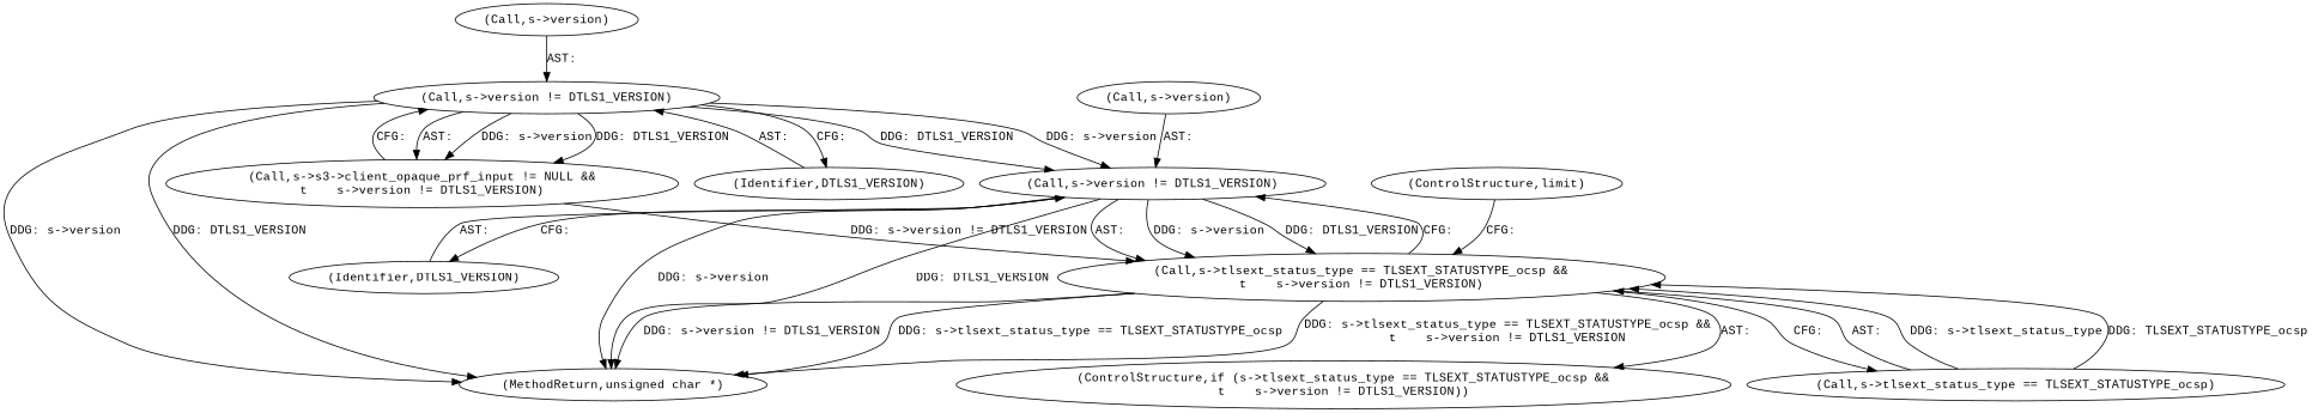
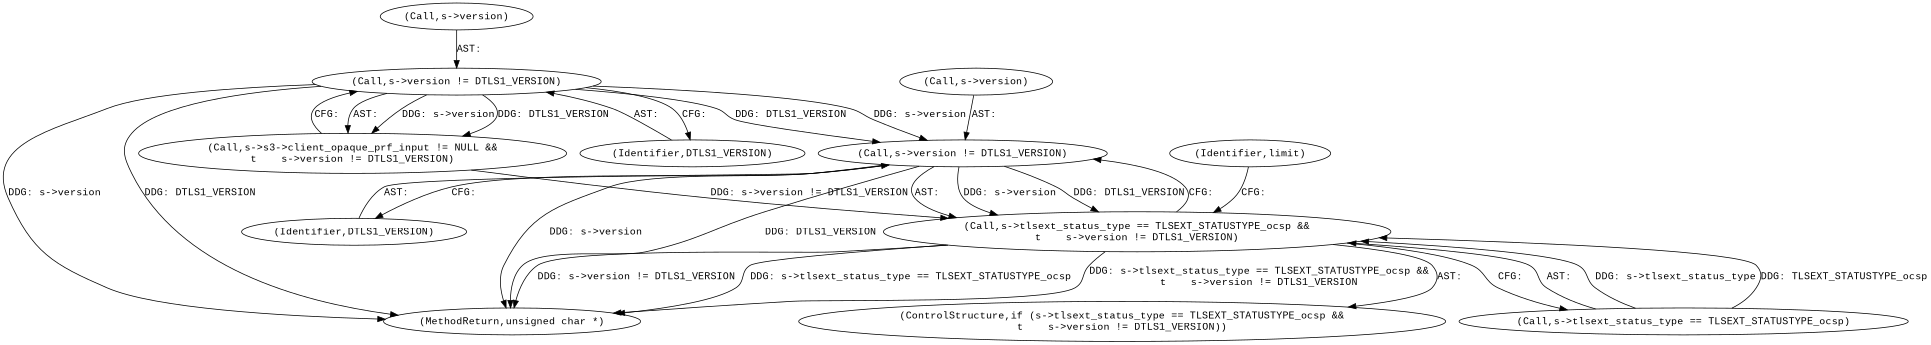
  digraph {
    fontname="Liberation Mono"
    node [fontname="Liberation Mono"]
    edge [fontname="Liberation Mono"]
    n1 [label="(Call,s->version != DTLS1_VERSION)"]
    n2 [label="(Call,s->tlsext_status_type == TLSEXT_STATUSTYPE_ocsp &&\n\t    s->version != DTLS1_VERSION)"]
    n3 [label="(Identifier,DTLS1_VERSION)"]
    n4 [label="(MethodReturn,unsigned char *)"]
    n5 [label="(Call,s->tlsext_status_type == TLSEXT_STATUSTYPE_ocsp)"]
    n6 [label="(ControlStructure,if (s->tlsext_status_type == TLSEXT_STATUSTYPE_ocsp &&\n\t    s->version != DTLS1_VERSION))"]
    n7 [label="(Call,s->version != DTLS1_VERSION)"]
    n8 [label="(Call,s->s3->client_opaque_prf_input != NULL &&\n\t    s->version != DTLS1_VERSION)"]
    n9 [label="(Identifier,DTLS1_VERSION)"]
-   n10 [label="(ControlStructure,limit)"]
+   n10 [label="(Identifier,limit)"]
    n11 [label="(Call,s->version)"]
    n12 [label="(Call,s->version)"]
    n1 -> n2 [label="AST: "]
    n1 -> n2 [label="DDG: s->version"]
    n1 -> n2 [label="DDG: DTLS1_VERSION"]
    n1 -> n3 [label="CFG: "]
    n1 -> n4 [label="DDG: s->version"]
    n1 -> n4 [label="DDG: DTLS1_VERSION"]
    n2 -> n1 [label="CFG: "]
    n2 -> n4 [label="DDG: s->tlsext_status_type == TLSEXT_STATUSTYPE_ocsp &&\n\t    s->version != DTLS1_VERSION"]
    n2 -> n4 [label="DDG: s->version != DTLS1_VERSION"]
    n2 -> n4 [label="DDG: s->tlsext_status_type == TLSEXT_STATUSTYPE_ocsp"]
    n2 -> n5 [label="CFG: "]
    n2 -> n6 [label="AST: "]
    n3 -> n1 [label="AST: "]
    n5 -> n2 [label="AST: "]
    n5 -> n2 [label="DDG: s->tlsext_status_type"]
    n5 -> n2 [label="DDG: TLSEXT_STATUSTYPE_ocsp"]
    n7 -> n1 [label="DDG: s->version"]
    n7 -> n1 [label="DDG: DTLS1_VERSION"]
    n7 -> n4 [label="DDG: s->version"]
    n7 -> n4 [label="DDG: DTLS1_VERSION"]
    n7 -> n8 [label="AST: "]
    n7 -> n8 [label="DDG: s->version"]
    n7 -> n8 [label="DDG: DTLS1_VERSION"]
    n7 -> n9 [label="CFG: "]
    n8 -> n2 [label="DDG: s->version != DTLS1_VERSION"]
    n8 -> n7 [label="CFG: "]
    n9 -> n7 [label="AST: "]
    n10 -> n2 [label="CFG: "]
    n11 -> n7 [label="AST: "]
    n12 -> n1 [label="AST: "]
  }
